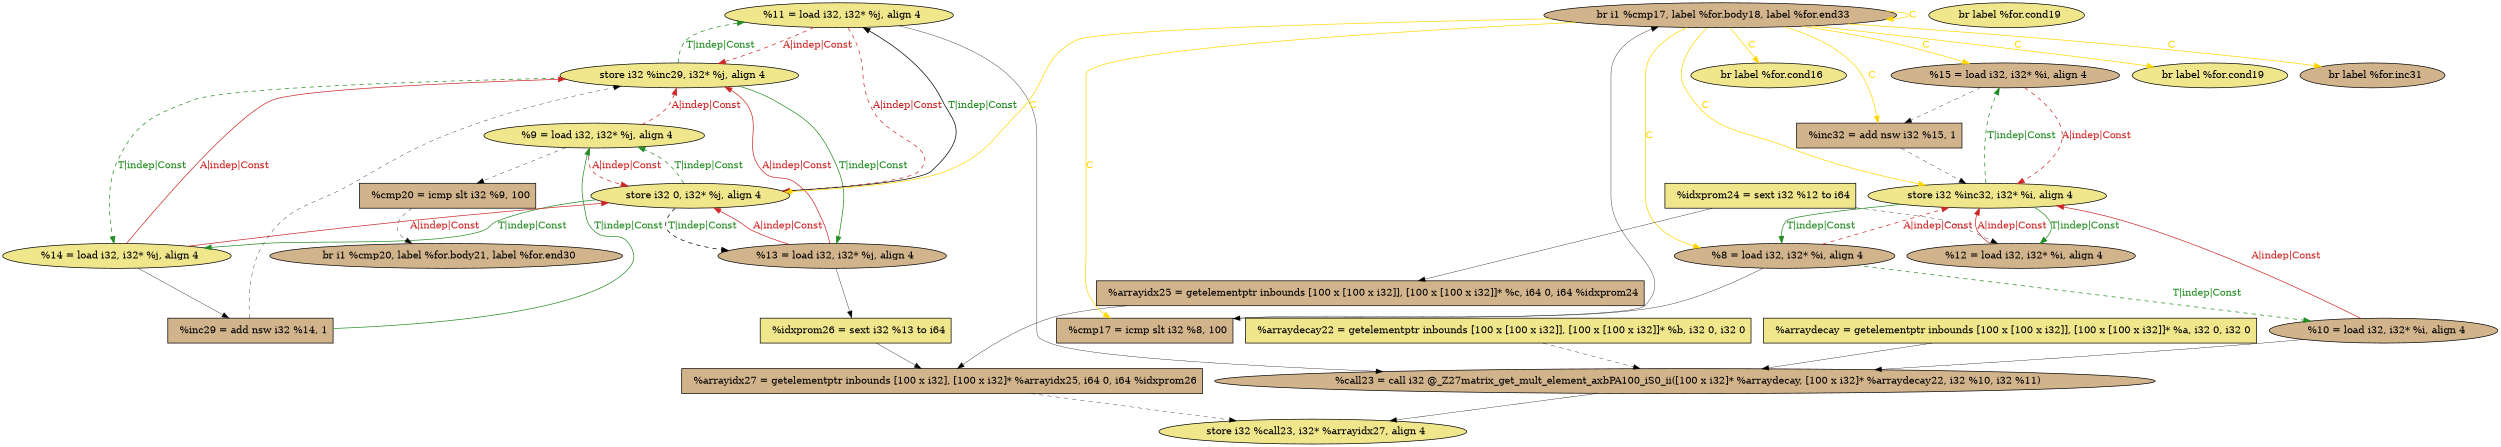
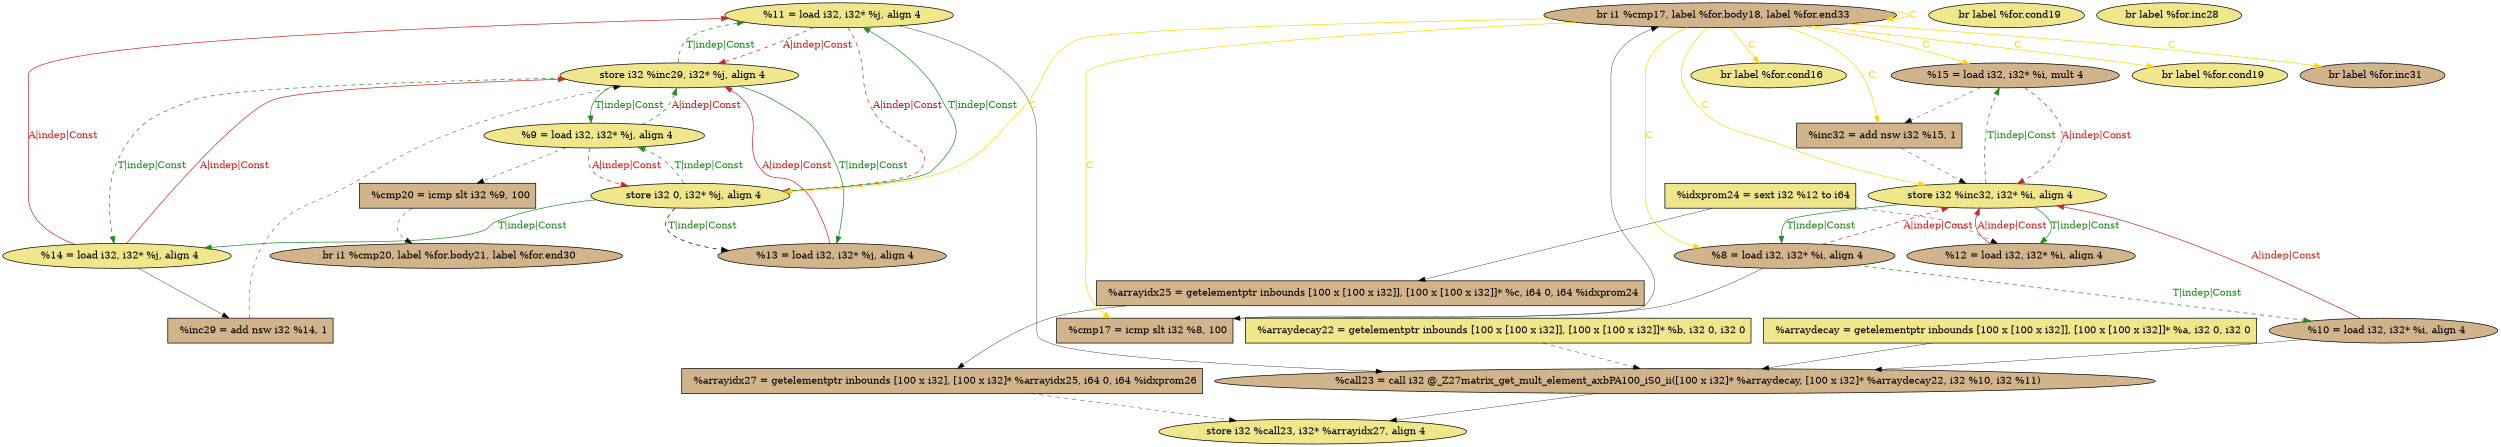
  digraph {
    node [fillcolor=tan shape=ellipse style=filled]
    edge [color=black fontcolor=black penwidth=1.0 style=solid]
    n1 [label="  %arrayidx25 = getelementptr inbounds [100 x [100 x i32]], [100 x [100 x i32]]* %c, i64 0, i64 %idxprom24" shape=rectangle]
    n2 [label="  %arrayidx27 = getelementptr inbounds [100 x i32], [100 x i32]* %arrayidx25, i64 0, i64 %idxprom26" shape=rectangle]
    n3 [fillcolor=khaki label="  store i32 %call23, i32* %arrayidx27, align 4"]
    n4 [fillcolor=khaki label="  br label %for.cond16"]
    n5 [fillcolor=khaki label="  %11 = load i32, i32* %j, align 4"]
    n6 [fillcolor=khaki label="  store i32 %inc29, i32* %j, align 4"]
    n7 [label="  %call23 = call i32 @_Z27matrix_get_mult_element_axbPA100_iS0_ii([100 x i32]* %arraydecay, [100 x i32]* %arraydecay22, i32 %10, i32 %11)"]
    n8 [fillcolor=khaki label="  store i32 0, i32* %j, align 4"]
    n9 [label="  %13 = load i32, i32* %j, align 4"]
    n10 [fillcolor=khaki label="  %14 = load i32, i32* %j, align 4"]
    n11 [fillcolor=khaki label="  %9 = load i32, i32* %j, align 4"]
    n12 [label="  %inc29 = add nsw i32 %14, 1" shape=rectangle]
    n13 [label="  br i1 %cmp17, label %for.body18, label %for.end33"]
-   n14 [label="  %15 = load i32, i32* %i, align 4"]
+   n14 [label="%15 = load i32, i32* %i, mult 4"]
    n15 [label="  %cmp17 = icmp slt i32 %8, 100" shape=rectangle]
    n16 [fillcolor=khaki label="  br label %for.cond19"]
    n17 [label="  br label %for.inc31"]
    n18 [fillcolor=khaki label="  store i32 %inc32, i32* %i, align 4"]
    n19 [label="  %8 = load i32, i32* %i, align 4"]
    n20 [label="  %inc32 = add nsw i32 %15, 1" shape=rectangle]
    n21 [label="  %12 = load i32, i32* %i, align 4"]
    n22 [label="  %10 = load i32, i32* %i, align 4"]
-   n23 [fillcolor=khaki label="  %idxprom26 = sext i32 %13 to i64" shape=rectangle]
    n24 [fillcolor=khaki label="  %idxprom24 = sext i32 %12 to i64" shape=rectangle]
    n25 [fillcolor=khaki label="  br label %for.cond19"]
    n26 [label="  br i1 %cmp20, label %for.body21, label %for.end30"]
    n27 [fillcolor=khaki label="  %arraydecay22 = getelementptr inbounds [100 x [100 x i32]], [100 x [100 x i32]]* %b, i32 0, i32 0" shape=rectangle]
    n28 [label="  %cmp20 = icmp slt i32 %9, 100" shape=rectangle]
    n29 [fillcolor=khaki label="  %arraydecay = getelementptr inbounds [100 x [100 x i32]], [100 x [100 x i32]]* %a, i32 0, i32 0" shape=rectangle]
+   n30 [fillcolor=khaki label="  br label %for.inc28"]
    n1 -> n2 [penwidth=0.5]
    n2 -> n3 [penwidth=0.5 style=dashed]
    n5 -> n6 [color=firebrick3 fontcolor=firebrick3 label="A|indep|Const" style=dashed]
    n5 -> n7 [penwidth=0.5]
    n5 -> n8 [color=firebrick3 fontcolor=firebrick3 label="A|indep|Const" style=dashed]
    n6 -> n5 [color=forestgreen fontcolor=forestgreen label="T|indep|Const" style=dashed]
    n6 -> n9 [color=forestgreen fontcolor=forestgreen label="T|indep|Const"]
    n6 -> n10 [color=forestgreen fontcolor=forestgreen label="T|indep|Const" style=dashed]
-   n12 -> n11 [color=forestgreen fontcolor=forestgreen label="T|indep|Const"]
+   n6 -> n11 [color=forestgreen fontcolor=forestgreen label="T|indep|Const"]
    n7 -> n3 [penwidth=0.5]
-   n8 -> n5 [fontcolor=forestgreen label="T|indep|Const"]
+   n8 -> n5 [color=forestgreen fontcolor=forestgreen label="T|indep|Const"]
    n8 -> n9 [fontcolor=forestgreen label="T|indep|Const" style=dashed]
    n8 -> n10 [color=forestgreen fontcolor=forestgreen label="T|indep|Const"]
    n8 -> n11 [color=forestgreen fontcolor=forestgreen label="T|indep|Const" style=dashed]
    n9 -> n6 [color=firebrick3 fontcolor=firebrick3 label="A|indep|Const"]
-   n9 -> n8 [color=firebrick3 fontcolor=firebrick3 label="A|indep|Const"]
-   n9 -> n23 [penwidth=0.5]
    n10 -> n6 [color=firebrick3 fontcolor=firebrick3 label="A|indep|Const"]
-   n10 -> n8 [color=firebrick3 fontcolor=firebrick3 label="A|indep|Const"]
+   n10 -> n5 [color=firebrick3 fontcolor=firebrick3 label="A|indep|Const"]
    n10 -> n12 [penwidth=0.5]
-   n11 -> n6 [color=firebrick3 fontcolor=firebrick3 label="A|indep|Const" style=dashed]
+   n11 -> n6 [color=forestgreen fontcolor=firebrick3 label="A|indep|Const" style=dashed]
    n11 -> n8 [color=firebrick3 fontcolor=firebrick3 label="A|indep|Const" style=dashed]
    n11 -> n28 [penwidth=0.5 style=dashed]
    n12 -> n6 [penwidth=0.5 style=dashed]
    n13 -> n4 [color=gold fontcolor=gold label=C]
    n13 -> n8 [color=gold fontcolor=gold label=C]
    n13 -> n13 [color=gold fontcolor=gold label=C]
    n13 -> n14 [color=gold fontcolor=gold label=C]
    n13 -> n15 [color=gold fontcolor=gold label=C]
    n13 -> n16 [color=gold fontcolor=gold label=C]
    n13 -> n17 [color=gold fontcolor=gold label=C]
    n13 -> n18 [color=gold fontcolor=gold label=C]
    n13 -> n19 [color=gold fontcolor=gold label=C]
    n13 -> n20 [color=gold fontcolor=gold label=C]
    n14 -> n18 [color=firebrick3 fontcolor=firebrick3 label="A|indep|Const" style=dashed]
    n14 -> n20 [penwidth=0.5 style=dashed]
    n15 -> n13 [penwidth=0.5]
    n18 -> n14 [color=forestgreen fontcolor=forestgreen label="T|indep|Const" style=dashed]
    n18 -> n19 [color=forestgreen fontcolor=forestgreen label="T|indep|Const"]
    n18 -> n21 [color=forestgreen fontcolor=forestgreen label="T|indep|Const"]
    n19 -> n15 [penwidth=0.5]
    n19 -> n18 [color=firebrick3 fontcolor=firebrick3 label="A|indep|Const" style=dashed]
    n19 -> n22 [color=forestgreen fontcolor=forestgreen label="T|indep|Const" style=dashed]
    n20 -> n18 [penwidth=0.5 style=dashed]
    n21 -> n18 [color=firebrick3 fontcolor=firebrick3 label="A|indep|Const"]
    n22 -> n7 [penwidth=0.5]
    n22 -> n18 [color=firebrick3 fontcolor=firebrick3 label="A|indep|Const"]
-   n23 -> n2 [penwidth=0.5]
    n24 -> n1 [penwidth=0.5]
    n24 -> n21 [penwidth=0.5 style=dashed]
    n27 -> n7 [penwidth=0.5 style=dashed]
    n28 -> n26 [penwidth=0.5 style=dashed]
    n29 -> n7 [penwidth=0.5]
  }
